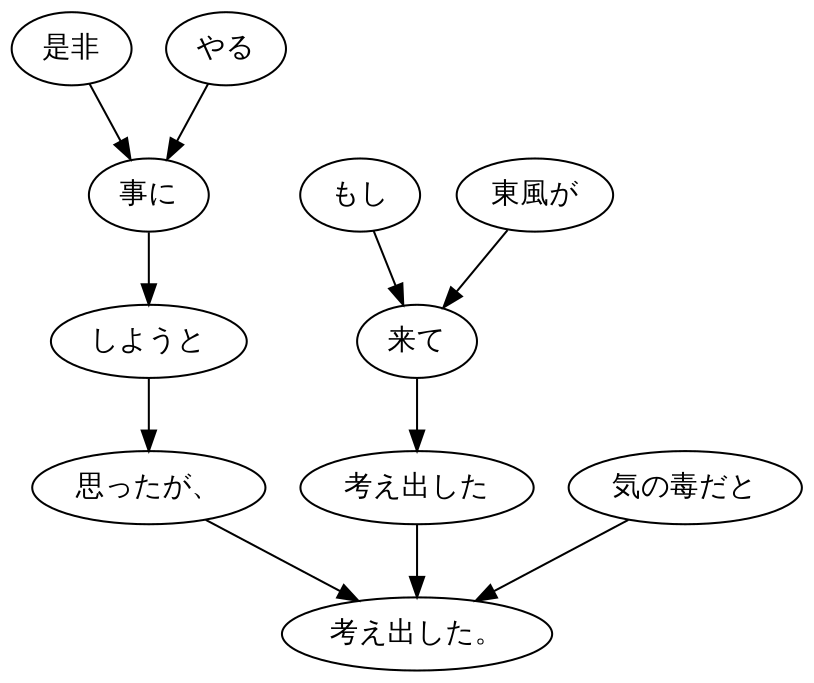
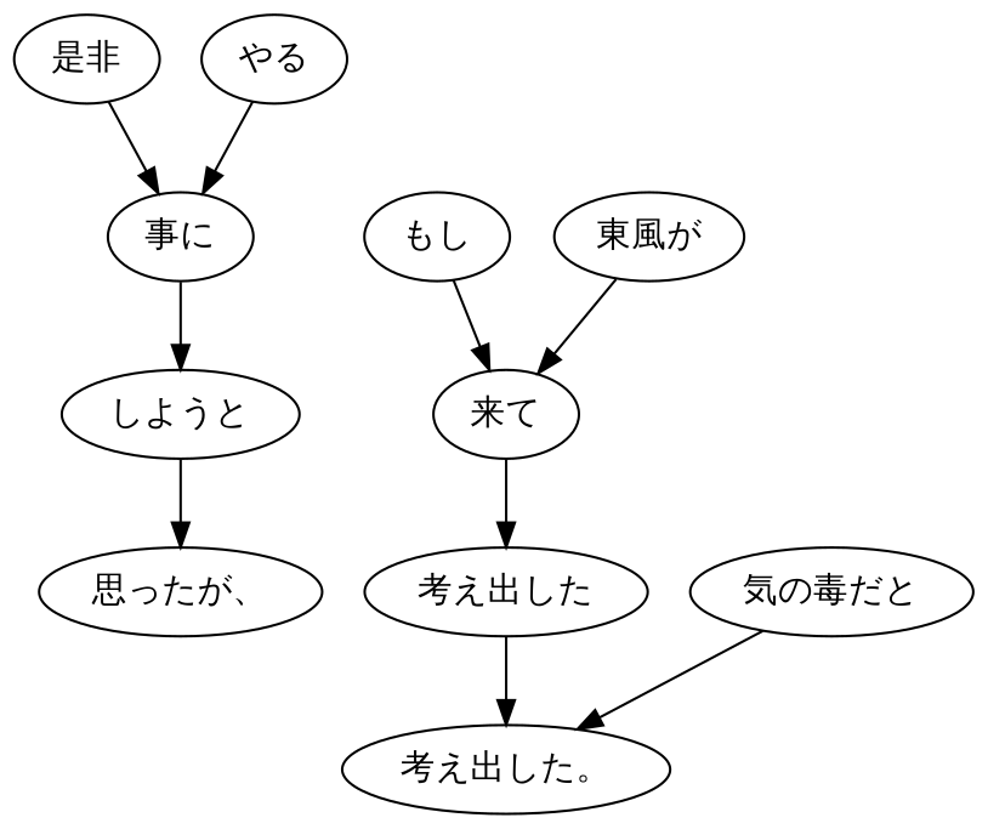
  digraph {
    n1 [label="是非"]
    n2 [label="事に"]
    n3 [label="やる"]
    n4 [label="しようと"]
    n5 [label="思ったが、"]
    n6 [label="考え出した。"]
    n7 [label="もし"]
    n8 [label="来て"]
    n9 [label="考え出した"]
    n10 [label="東風が"]
    n11 [label="気の毒だと"]
    n1 -> n2
    n2 -> n4
    n3 -> n2
    n4 -> n5
-   n5 -> n6
    n7 -> n8
    n8 -> n9
    n9 -> n6
    n10 -> n8
    n11 -> n6
  }
